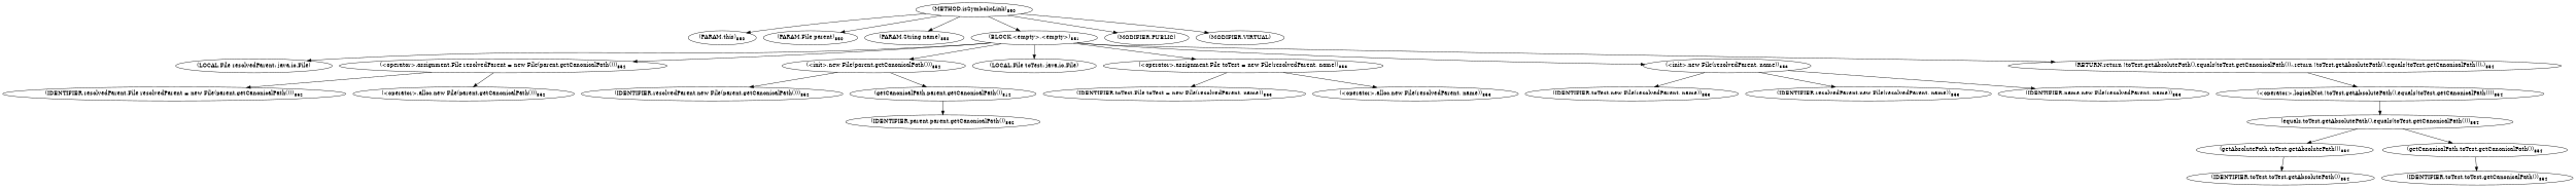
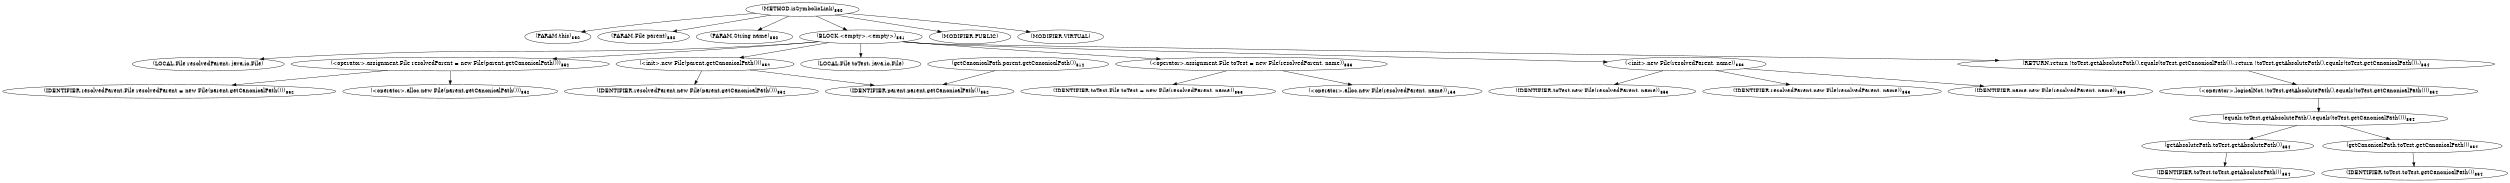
  digraph {
    n1 [label=<(METHOD,isSymbolicLink)<SUB>850</SUB>>]
    n2 [label=<(PARAM,this)<SUB>850</SUB>>]
    n3 [label=<(PARAM,File parent)<SUB>850</SUB>>]
    n4 [label=<(PARAM,String name)<SUB>850</SUB>>]
    n5 [label=<(BLOCK,&lt;empty&gt;,&lt;empty&gt;)<SUB>851</SUB>>]
    n6 [label=<(MODIFIER,PUBLIC)>]
    n7 [label=<(MODIFIER,VIRTUAL)>]
    n8 [label=<(LOCAL,File resolvedParent: java.io.File)>]
    n9 [label=<(&lt;operator&gt;.assignment,File resolvedParent = new File(parent.getCanonicalPath()))<SUB>852</SUB>>]
    n10 [label=<(&lt;init&gt;,new File(parent.getCanonicalPath()))<SUB>852</SUB>>]
    n11 [label=<(LOCAL,File toTest: java.io.File)>]
    n12 [label=<(&lt;operator&gt;.assignment,File toTest = new File(resolvedParent, name))<SUB>853</SUB>>]
    n13 [label=<(&lt;init&gt;,new File(resolvedParent, name))<SUB>353</SUB>>]
    n14 [label=<(RETURN,return !toTest.getAbsolutePath().equals(toTest.getCanonicalPath());,return !toTest.getAbsolutePath().equals(toTest.getCanonicalPath());)<SUB>854</SUB>>]
    n15 [label=<(IDENTIFIER,resolvedParent,File resolvedParent = new File(parent.getCanonicalPath()))<SUB>852</SUB>>]
    n16 [label=<(&lt;operator&gt;.alloc,new File(parent.getCanonicalPath()))<SUB>852</SUB>>]
    n17 [label=<(IDENTIFIER,resolvedParent,new File(parent.getCanonicalPath()))<SUB>852</SUB>>]
    n18 [label=<(getCanonicalPath,parent.getCanonicalPath())<SUB>812</SUB>>]
    n19 [label=<(IDENTIFIER,toTest,File toTest = new File(resolvedParent, name))<SUB>853</SUB>>]
-   n20 [label=<(&lt;operator&gt;.alloc,new File(resolvedParent, name))<SUB>853</SUB>>]
+   n20 [label=<(&lt;operator&gt;.alloc,new File(resolvedParent, name))<SUB>153</SUB>>]
    n21 [label=<(IDENTIFIER,toTest,new File(resolvedParent, name))<SUB>853</SUB>>]
    n22 [label=<(IDENTIFIER,resolvedParent,new File(resolvedParent, name))<SUB>853</SUB>>]
    n23 [label=<(IDENTIFIER,name,new File(resolvedParent, name))<SUB>853</SUB>>]
    n24 [label=<(&lt;operator&gt;.logicalNot,!toTest.getAbsolutePath().equals(toTest.getCanonicalPath()))<SUB>854</SUB>>]
    n25 [label=<(IDENTIFIER,parent,parent.getCanonicalPath())<SUB>852</SUB>>]
    n26 [label=<(equals,toTest.getAbsolutePath().equals(toTest.getCanonicalPath()))<SUB>854</SUB>>]
    n27 [label=<(getAbsolutePath,toTest.getAbsolutePath())<SUB>854</SUB>>]
    n28 [label=<(getCanonicalPath,toTest.getCanonicalPath())<SUB>854</SUB>>]
    n29 [label=<(IDENTIFIER,toTest,toTest.getAbsolutePath())<SUB>854</SUB>>]
    n30 [label=<(IDENTIFIER,toTest,toTest.getCanonicalPath())<SUB>854</SUB>>]
    n1 -> n2
    n1 -> n3
    n1 -> n4
    n1 -> n5
    n1 -> n6
    n1 -> n7
    n5 -> n8
    n5 -> n9
    n5 -> n10
    n5 -> n11
    n5 -> n12
    n5 -> n13
    n5 -> n14
    n9 -> n15
    n9 -> n16
    n10 -> n17
-   n10 -> n18
+   n10 -> n25
    n12 -> n19
    n12 -> n20
    n13 -> n21
    n13 -> n22
    n13 -> n23
    n14 -> n24
    n18 -> n25
    n24 -> n26
    n26 -> n27
    n26 -> n28
    n27 -> n29
    n28 -> n30
  }
